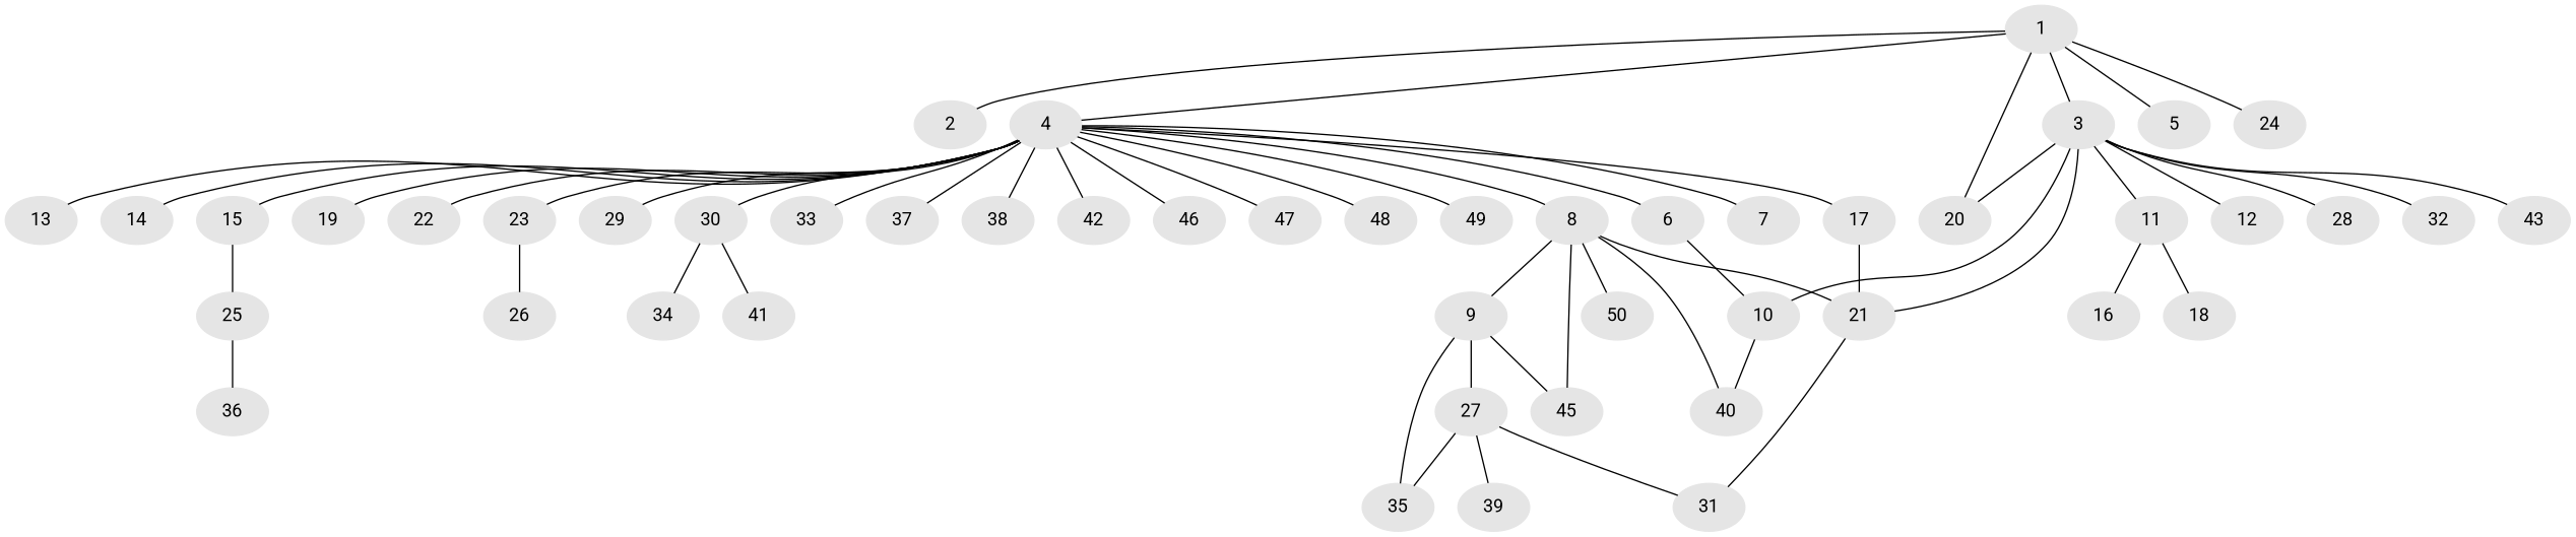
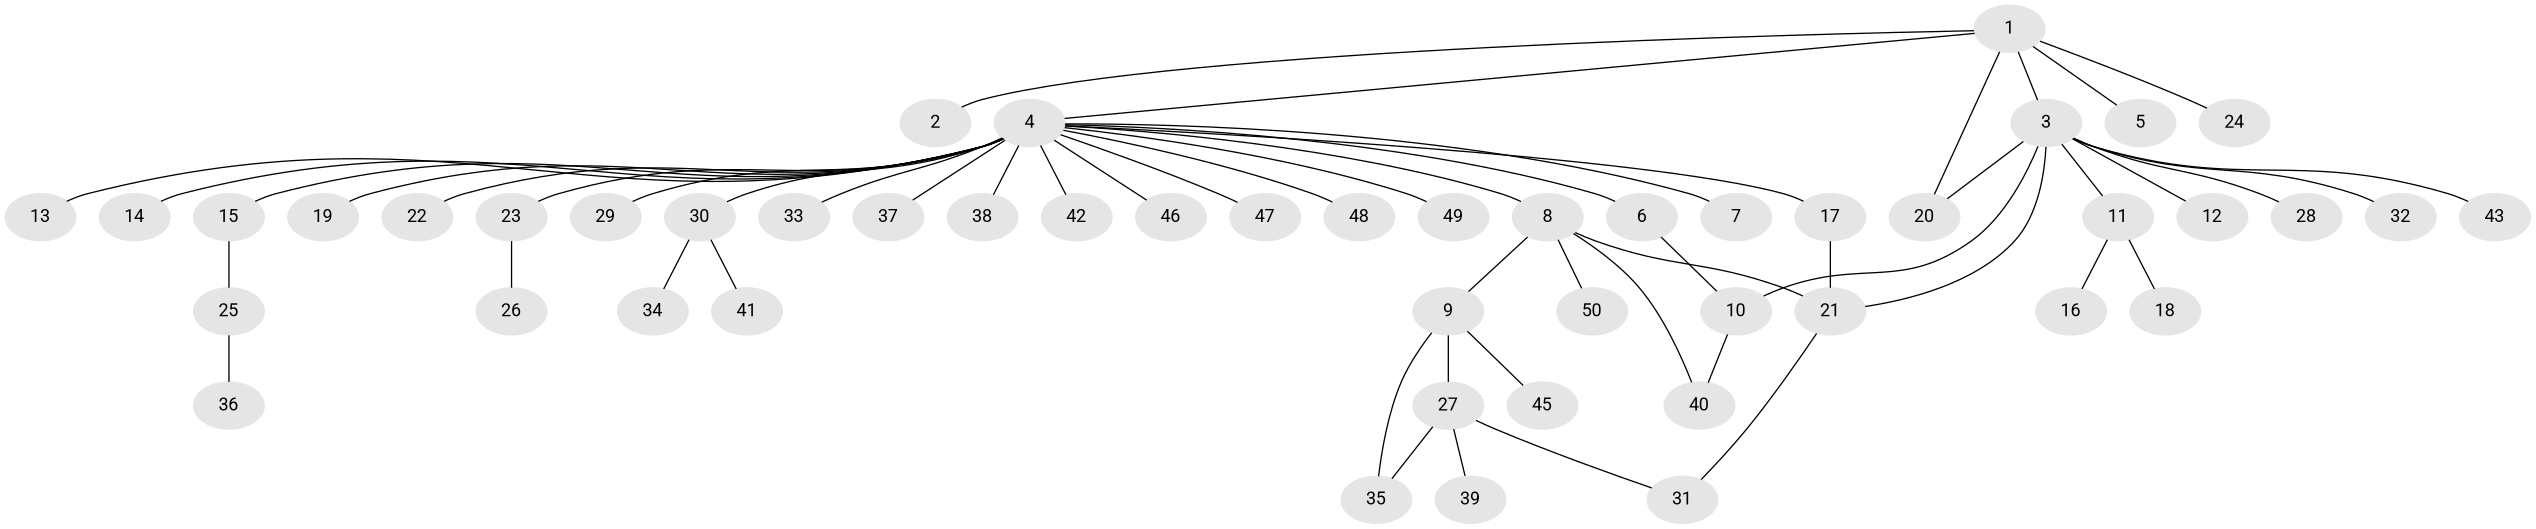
  graph {
    fontname=Roboto
    node [color=gray90 fontname=Roboto style=filled]
    edge [fontname=Roboto weight=1.0]
    1
    2
    3
    4
    5
    20
    24
    10
    11
    12
    21
    28
    32
    43
    6
    7
    8
    13
    14
    15
    17
    19
    22
    23
    29
    30
    33
    37
    38
    42
    46
    47
    48
    49
    40
    16
    18
    31
    9
    45
    50
    25
    26
    34
    41
    27
    35
    39
    36
    1 -- 2
    1 -- 3
    1 -- 4
    1 -- 5
    1 -- 20
    1 -- 24
    3 -- 20
    3 -- 10
    3 -- 11
    3 -- 12
    3 -- 21
    3 -- 28
    3 -- 32
    3 -- 43
    4 -- 6
    4 -- 7
    4 -- 8
    4 -- 13
    4 -- 14
    4 -- 15
    4 -- 17
    4 -- 19
    4 -- 22
    4 -- 23
    4 -- 29
    4 -- 30
    4 -- 33
    4 -- 37
    4 -- 38
    4 -- 42
    4 -- 46
    4 -- 47
    4 -- 48
    4 -- 49
    10 -- 40
    11 -- 16
    11 -- 18
    21 -- 31
    6 -- 10
    8 -- 21
    8 -- 40
    8 -- 9
-   8 -- 45
    8 -- 50
    15 -- 25
    17 -- 21
    23 -- 26
    30 -- 34
    30 -- 41
    9 -- 45
    9 -- 27
    9 -- 35
    25 -- 36
    27 -- 31
    27 -- 35
    27 -- 39
  }
